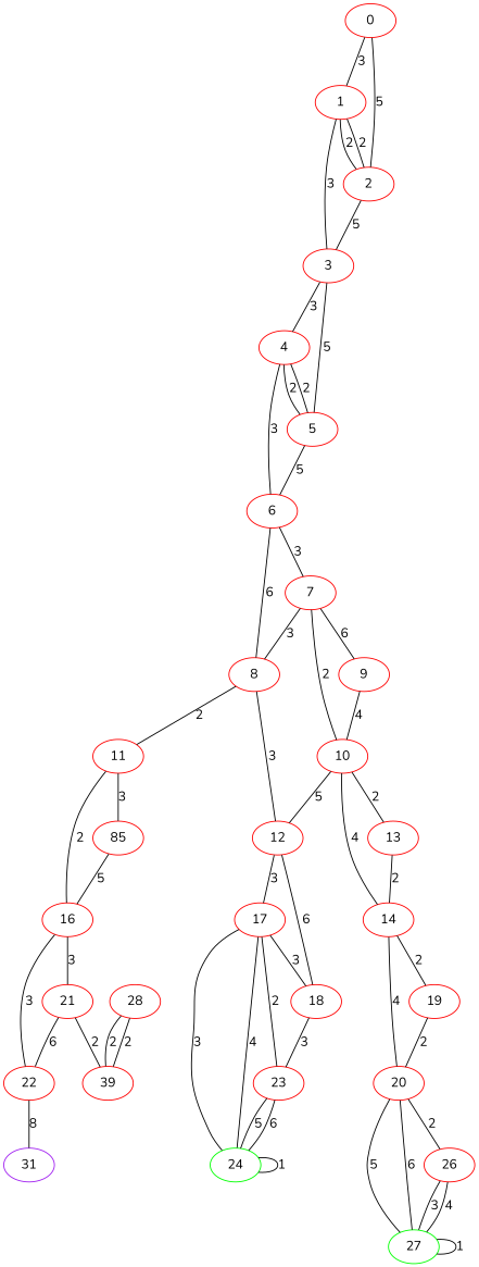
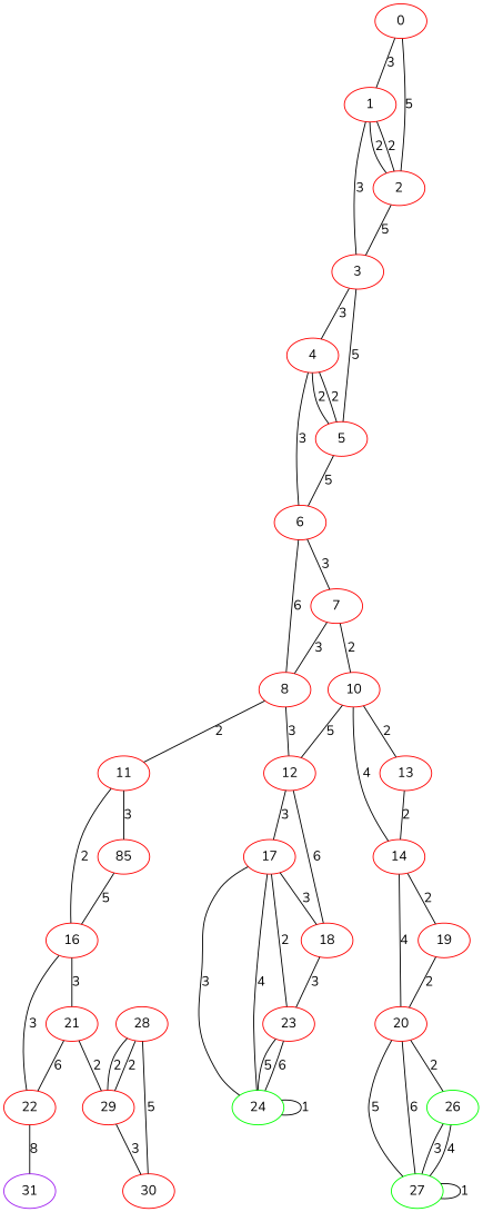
  graph {
    fontname=Nunito
    node [color=red fontname=Nunito weight=1]
    edge [fontname=Nunito]
    0
    1
    2
    3
    4
    5
    6
    7
    8
-   9
    10
    11
    12
    13
    14
    n16 [label=85]
    16
    17
    18
    19
    20
    21
    22
    23
    24 [color=green weight=2]
-   26
+   26 [color=green]
    27 [color=green weight=2]
-   29 [label=39]
+   29
    31 [color=purple weight=4]
    28
+   30
    0 -- 1 [label=3]
    0 -- 2 [label=5]
    1 -- 2 [label=2]
    1 -- 2 [label=2]
    1 -- 3 [label=3]
    2 -- 3 [label=5]
    3 -- 4 [label=3]
    3 -- 5 [label=5]
    4 -- 5 [label=2]
    4 -- 5 [label=2]
    4 -- 6 [label=3]
    5 -- 6 [label=5]
    6 -- 7 [label=3]
    6 -- 8 [label=6]
    7 -- 8 [label=3]
-   7 -- 9 [label=6]
    7 -- 10 [label=2]
    8 -- 11 [label=2]
    8 -- 12 [label=3]
-   9 -- 10 [label=4]
    10 -- 12 [label=5]
    10 -- 13 [label=2]
    10 -- 14 [label=4]
    11 -- n16 [label=3]
    11 -- 16 [label=2]
    12 -- 17 [label=3]
    12 -- 18 [label=6]
    13 -- 14 [label=2]
    14 -- 19 [label=2]
    14 -- 20 [label=4]
    n16 -- 16 [label=5]
    16 -- 21 [label=3]
    16 -- 22 [label=3]
    17 -- 18 [label=3]
    17 -- 23 [label=2]
    17 -- 24 [label=3]
    17 -- 24 [label=4]
    18 -- 23 [label=3]
    19 -- 20 [label=2]
    20 -- 26 [label=2]
    20 -- 27 [label=5]
    20 -- 27 [label=6]
    21 -- 22 [label=6]
    21 -- 29 [label=2]
    22 -- 31 [label=8]
    23 -- 24 [label=5]
    23 -- 24 [label=6]
    24 -- 24 [label=1]
    26 -- 27 [label=3]
    26 -- 27 [label=4]
    27 -- 27 [label=1]
+   29 -- 30 [label=3]
    28 -- 29 [label=2]
    28 -- 29 [label=2]
+   28 -- 30 [label=5]
  }
